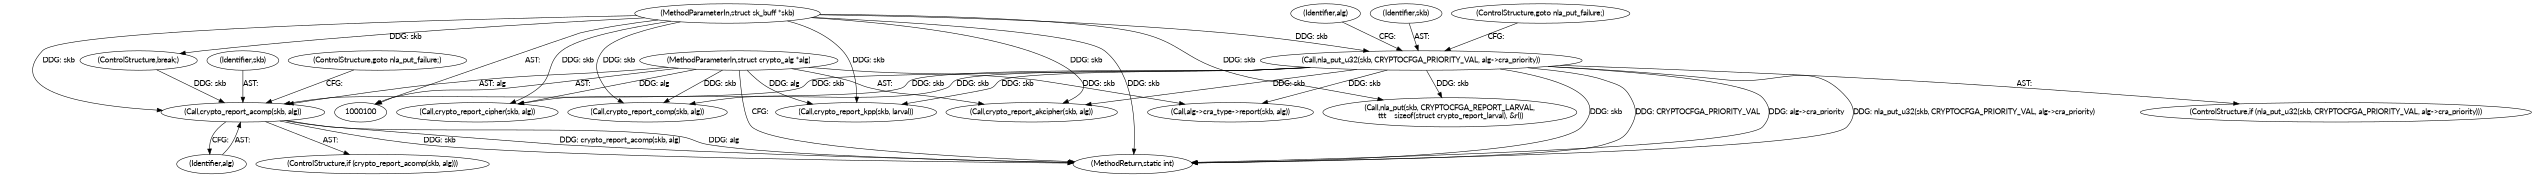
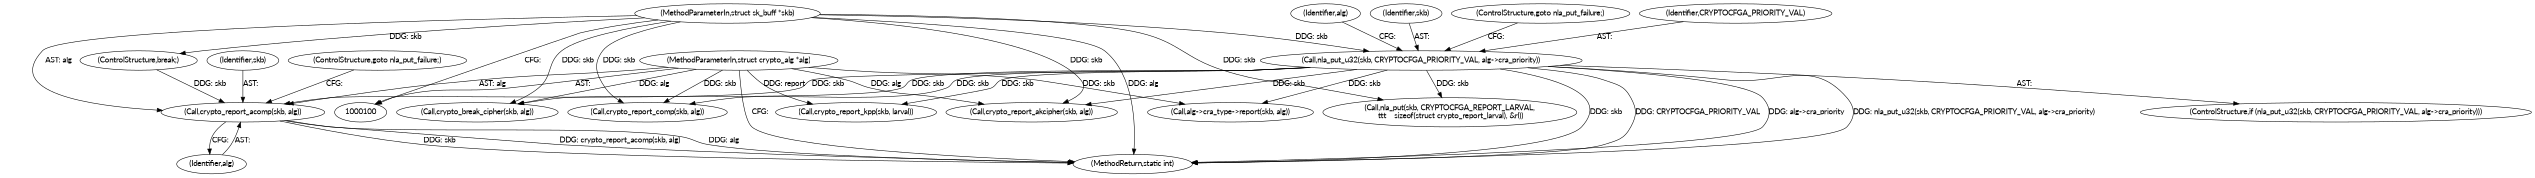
  digraph {
    fontname=Lato
    node [fontname=Lato]
    edge [fontname=Lato]
    n1 [label="(Call,crypto_report_acomp(skb, alg))"]
    n2 [label="(Identifier,alg)"]
    n3 [label="(MethodReturn,static int)"]
-   n4 [label="(ControlStructure,if (crypto_report_acomp(skb, alg)))"]
    n5 [label="(Call,nla_put_u32(skb, CRYPTOCFGA_PRIORITY_VAL, alg->cra_priority))"]
    n6 [label="(Call,crypto_report_akcipher(skb, alg))"]
-   n7 [label="(Call,crypto_report_cipher(skb, alg))"]
+   n7 [label="(Call,crypto_break_cipher(skb, alg))"]
    n8 [label="(Call,crypto_report_comp(skb, alg))"]
    n9 [label="(ControlStructure,if (nla_put_u32(skb, CRYPTOCFGA_PRIORITY_VAL, alg->cra_priority)))"]
    n10 [label="(Call,alg->cra_type->report(skb, alg))"]
    n11 [label="(Call,nla_put(skb, CRYPTOCFGA_REPORT_LARVAL,\n \t\t\t    sizeof(struct crypto_report_larval), &rl))"]
    n12 [label="(Call,crypto_report_kpp(skb, larval))"]
    n13 [label="(MethodParameterIn,struct sk_buff *skb)"]
    1000100
    n15 [label="(ControlStructure,break;)"]
    n16 [label="(MethodParameterIn,struct crypto_alg *alg)"]
+   n17 [label="(Identifier,CRYPTOCFGA_PRIORITY_VAL)"]
    n18 [label="(Identifier,alg)"]
    n19 [label="(Identifier,skb)"]
    n20 [label="(ControlStructure,goto nla_put_failure;)"]
    n21 [label="(Identifier,skb)"]
    n22 [label="(ControlStructure,goto nla_put_failure;)"]
    n1 -> n2 [label="CFG: "]
    n1 -> n3 [label="DDG: crypto_report_acomp(skb, alg)"]
    n1 -> n3 [label="DDG: alg"]
    n1 -> n3 [label="DDG: skb"]
-   n1 -> n4 [label="AST: "]
    n2 -> n1 [label="AST: "]
    n5 -> n1 [label="DDG: skb"]
    n5 -> n3 [label="DDG: CRYPTOCFGA_PRIORITY_VAL"]
    n5 -> n3 [label="DDG: alg->cra_priority"]
    n5 -> n3 [label="DDG: nla_put_u32(skb, CRYPTOCFGA_PRIORITY_VAL, alg->cra_priority)"]
    n5 -> n3 [label="DDG: skb"]
    n5 -> n6 [label="DDG: skb"]
    n5 -> n7 [label="DDG: skb"]
    n5 -> n8 [label="DDG: skb"]
    n5 -> n9 [label="AST: "]
    n5 -> n10 [label="DDG: skb"]
    n5 -> n11 [label="DDG: skb"]
    n5 -> n12 [label="DDG: skb"]
-   n13 -> n1 [label="DDG: skb"]
-   n13 -> n3 [label="DDG: skb"]
+   n13 -> n1 [label="AST: alg"]
+   n13 -> n3 [label="DDG: alg"]
    n13 -> n5 [label="DDG: skb"]
    n13 -> n6 [label="DDG: skb"]
    n13 -> n7 [label="DDG: skb"]
    n13 -> n8 [label="DDG: skb"]
    n13 -> n11 [label="DDG: skb"]
-   n13 -> n12 [label="DDG: skb"]
-   n13 -> 1000100 [label="AST: "]
+   n13 -> 1000100 [label="CFG: "]
    n13 -> n15 [label="DDG: skb"]
    n15 -> n1 [label="DDG: skb"]
    n16 -> n1 [label="AST: alg"]
    n16 -> n3 [label="CFG: "]
-   n16 -> n6 [label="AST: "]
+   n16 -> n6 [label="DDG: alg"]
    n16 -> n7 [label="DDG: alg"]
    n16 -> n8 [label="DDG: skb"]
    n16 -> n10 [label="DDG: skb"]
-   n16 -> n12 [label="DDG: alg"]
+   n16 -> n12 [label="DDG: report"]
    n16 -> 1000100 [label="AST: "]
+   n17 -> n5 [label="AST: "]
    n18 -> n5 [label="CFG: "]
    n19 -> n5 [label="AST: "]
    n20 -> n1 [label="CFG: "]
    n21 -> n1 [label="AST: "]
    n22 -> n5 [label="CFG: "]
  }
